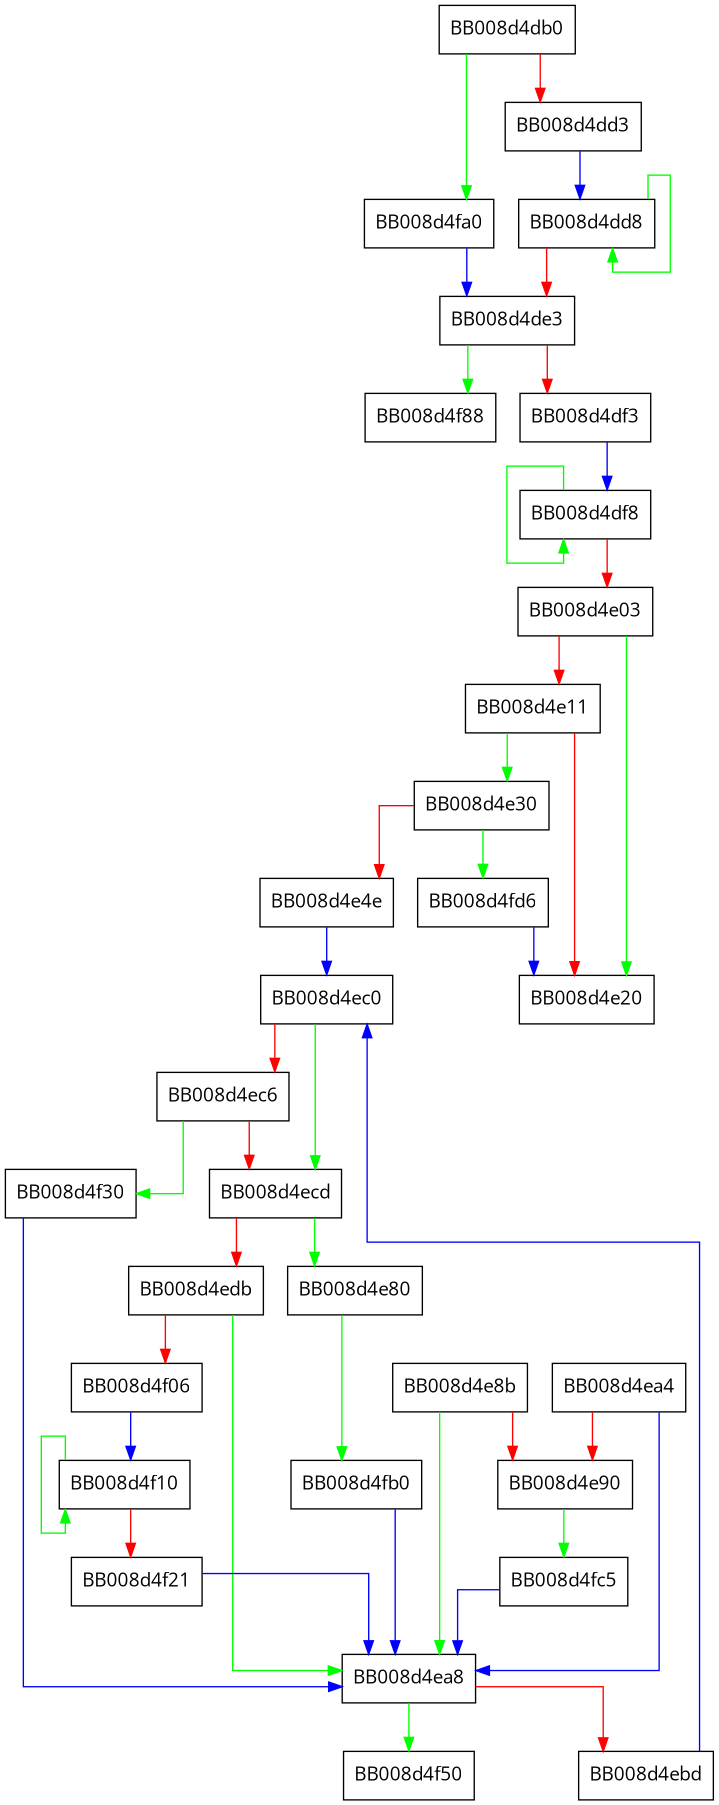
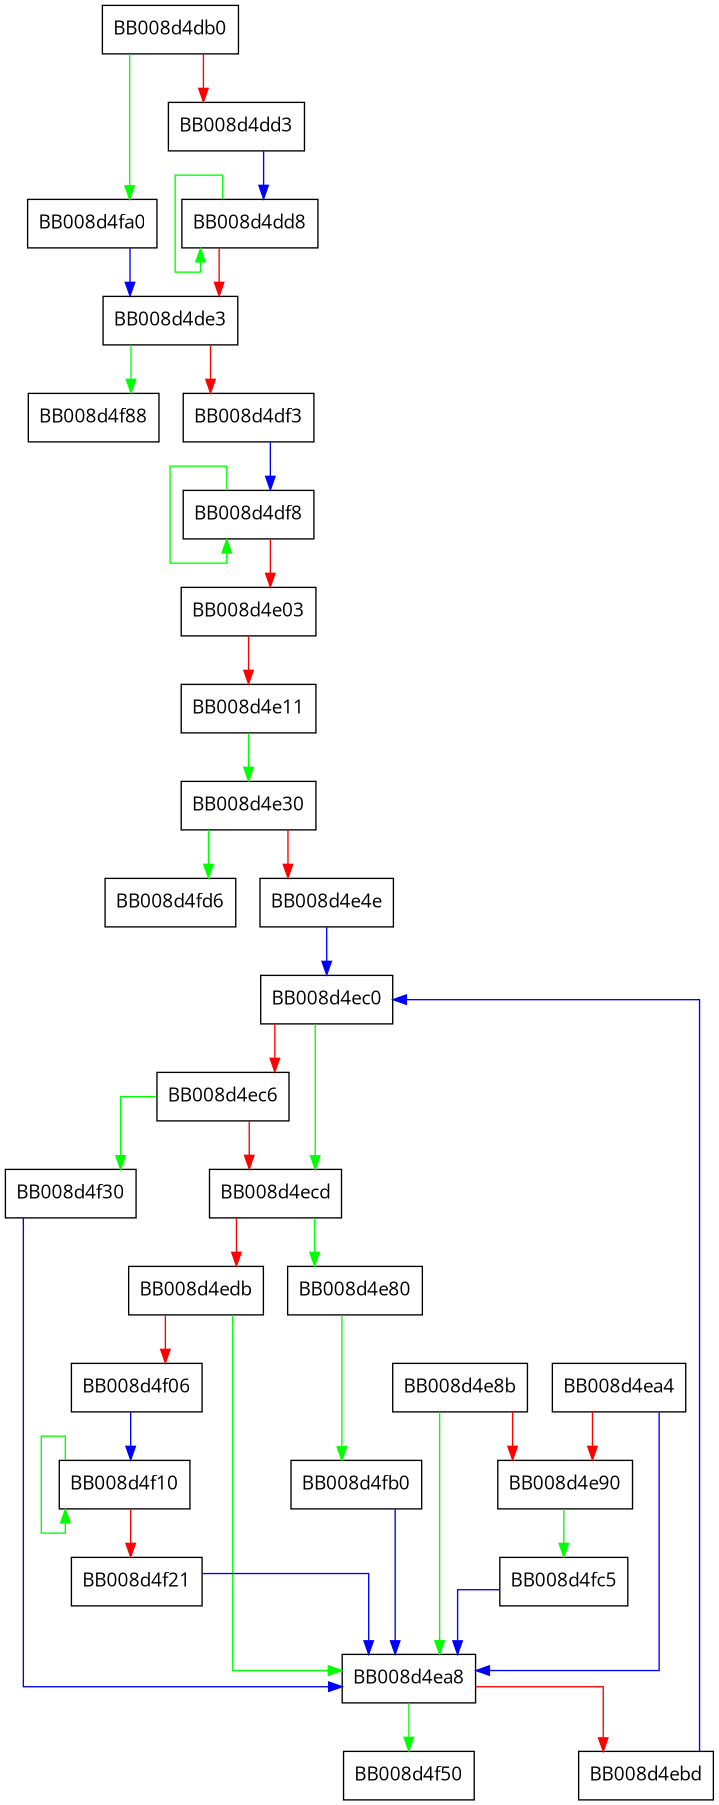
  digraph {
    fontname="Open Sans"
    splines=ortho
    node [fontname="Open Sans" shape=box]
    edge [color=green fontname="Open Sans"]
    BB008d4db0
    BB008d4fa0
    BB008d4dd3
    BB008d4de3
    BB008d4dd8
    BB008d4f88
    BB008d4df3
    BB008d4df8
    BB008d4e03
-   BB008d4e20
    BB008d4e11
    BB008d4e30
    BB008d4fd6
    BB008d4e4e
    BB008d4ec0
    BB008d4ecd
    BB008d4ec6
    BB008d4e80
    BB008d4edb
    BB008d4f30
    BB008d4fb0
    BB008d4ea8
    BB008d4e8b
    BB008d4e90
    BB008d4f50
    BB008d4ebd
    BB008d4fc5
    BB008d4ea4
    BB008d4f06
    BB008d4f10
    BB008d4f21
    BB008d4db0 -> BB008d4fa0
    BB008d4db0 -> BB008d4dd3 [color=red]
    BB008d4fa0 -> BB008d4de3 [color=blue]
    BB008d4dd3 -> BB008d4dd8 [color=blue]
    BB008d4de3 -> BB008d4f88
    BB008d4de3 -> BB008d4df3 [color=red]
    BB008d4dd8 -> BB008d4de3 [color=red]
    BB008d4dd8 -> BB008d4dd8
    BB008d4df3 -> BB008d4df8 [color=blue]
    BB008d4df8 -> BB008d4df8
    BB008d4df8 -> BB008d4e03 [color=red]
-   BB008d4e03 -> BB008d4e20
    BB008d4e03 -> BB008d4e11 [color=red]
-   BB008d4e11 -> BB008d4e20 [color=red]
    BB008d4e11 -> BB008d4e30
    BB008d4e30 -> BB008d4fd6
    BB008d4e30 -> BB008d4e4e [color=red]
-   BB008d4fd6 -> BB008d4e20 [color=blue]
    BB008d4e4e -> BB008d4ec0 [color=blue]
    BB008d4ec0 -> BB008d4ecd
    BB008d4ec0 -> BB008d4ec6 [color=red]
    BB008d4ecd -> BB008d4e80
    BB008d4ecd -> BB008d4edb [color=red]
    BB008d4ec6 -> BB008d4ecd [color=red]
    BB008d4ec6 -> BB008d4f30
    BB008d4e80 -> BB008d4fb0
    BB008d4edb -> BB008d4ea8
    BB008d4edb -> BB008d4f06 [color=red]
    BB008d4f30 -> BB008d4ea8 [color=blue]
    BB008d4fb0 -> BB008d4ea8 [color=blue]
    BB008d4ea8 -> BB008d4f50
    BB008d4ea8 -> BB008d4ebd [color=red]
    BB008d4e8b -> BB008d4ea8
    BB008d4e8b -> BB008d4e90 [color=red]
    BB008d4e90 -> BB008d4fc5
    BB008d4ebd -> BB008d4ec0 [color=blue]
    BB008d4fc5 -> BB008d4ea8 [color=blue]
    BB008d4ea4 -> BB008d4ea8 [color=blue]
    BB008d4ea4 -> BB008d4e90 [color=red]
    BB008d4f06 -> BB008d4f10 [color=blue]
    BB008d4f10 -> BB008d4f10
    BB008d4f10 -> BB008d4f21 [color=red]
    BB008d4f21 -> BB008d4ea8 [color=blue]
  }
